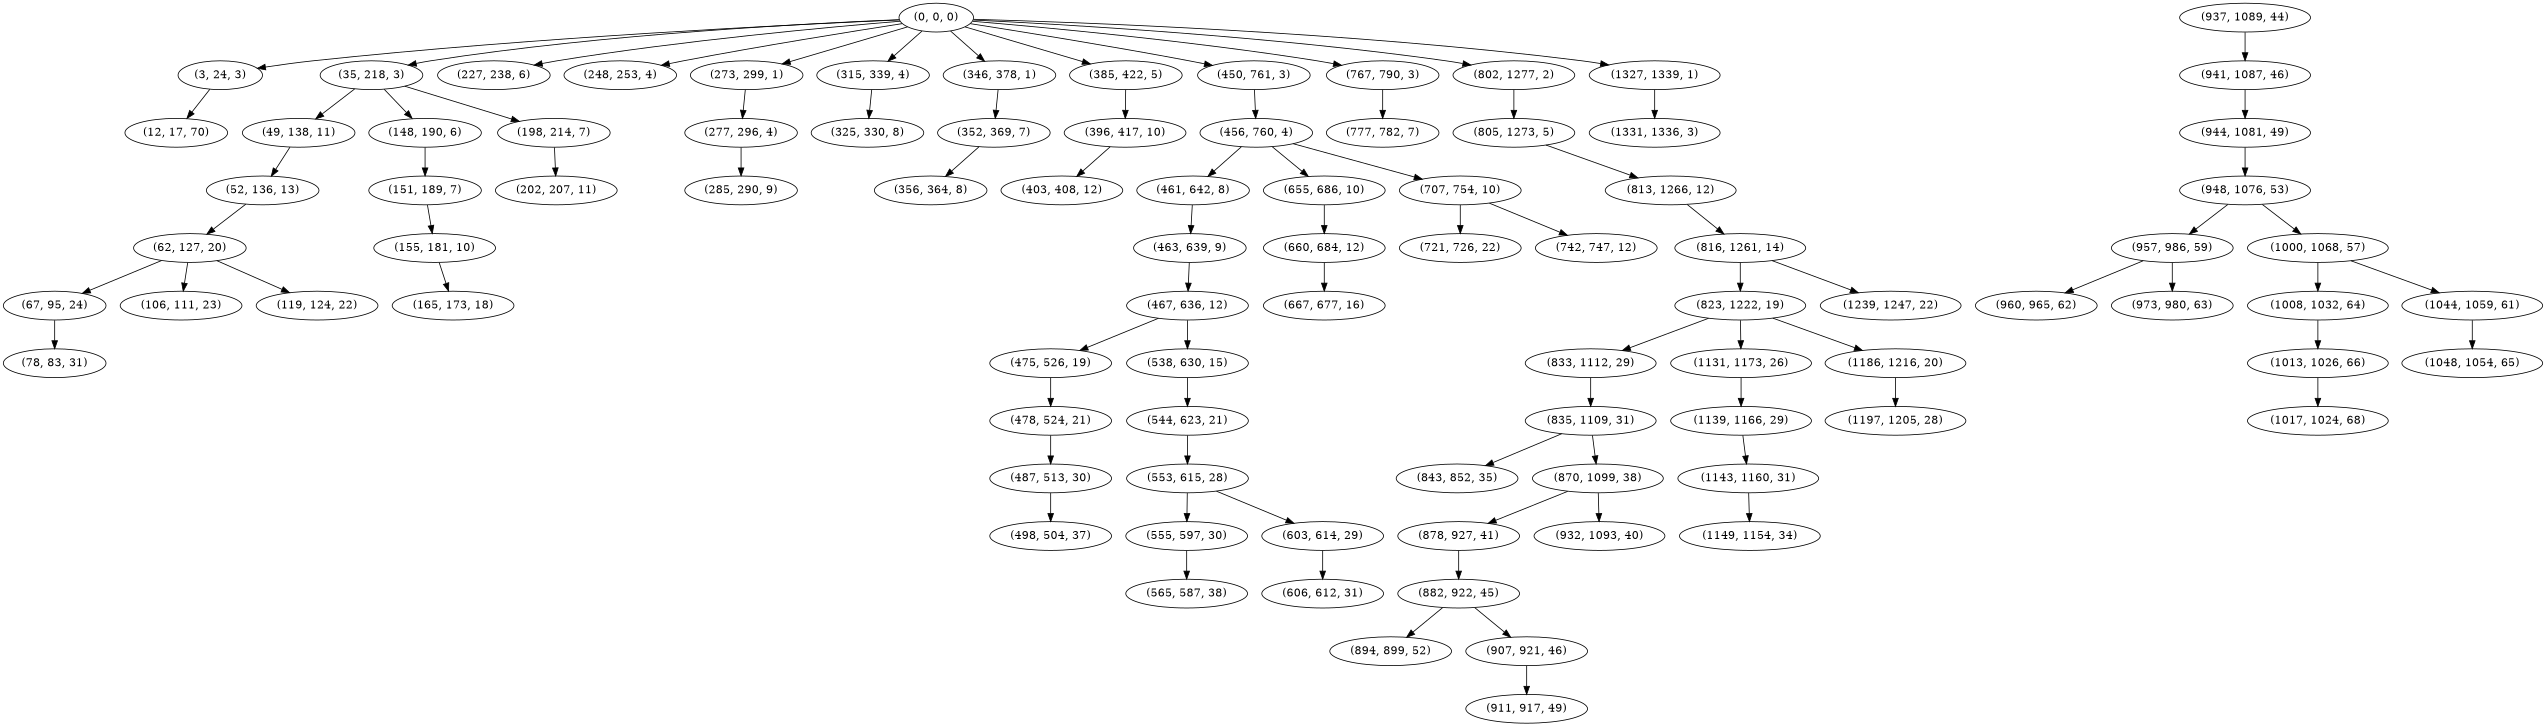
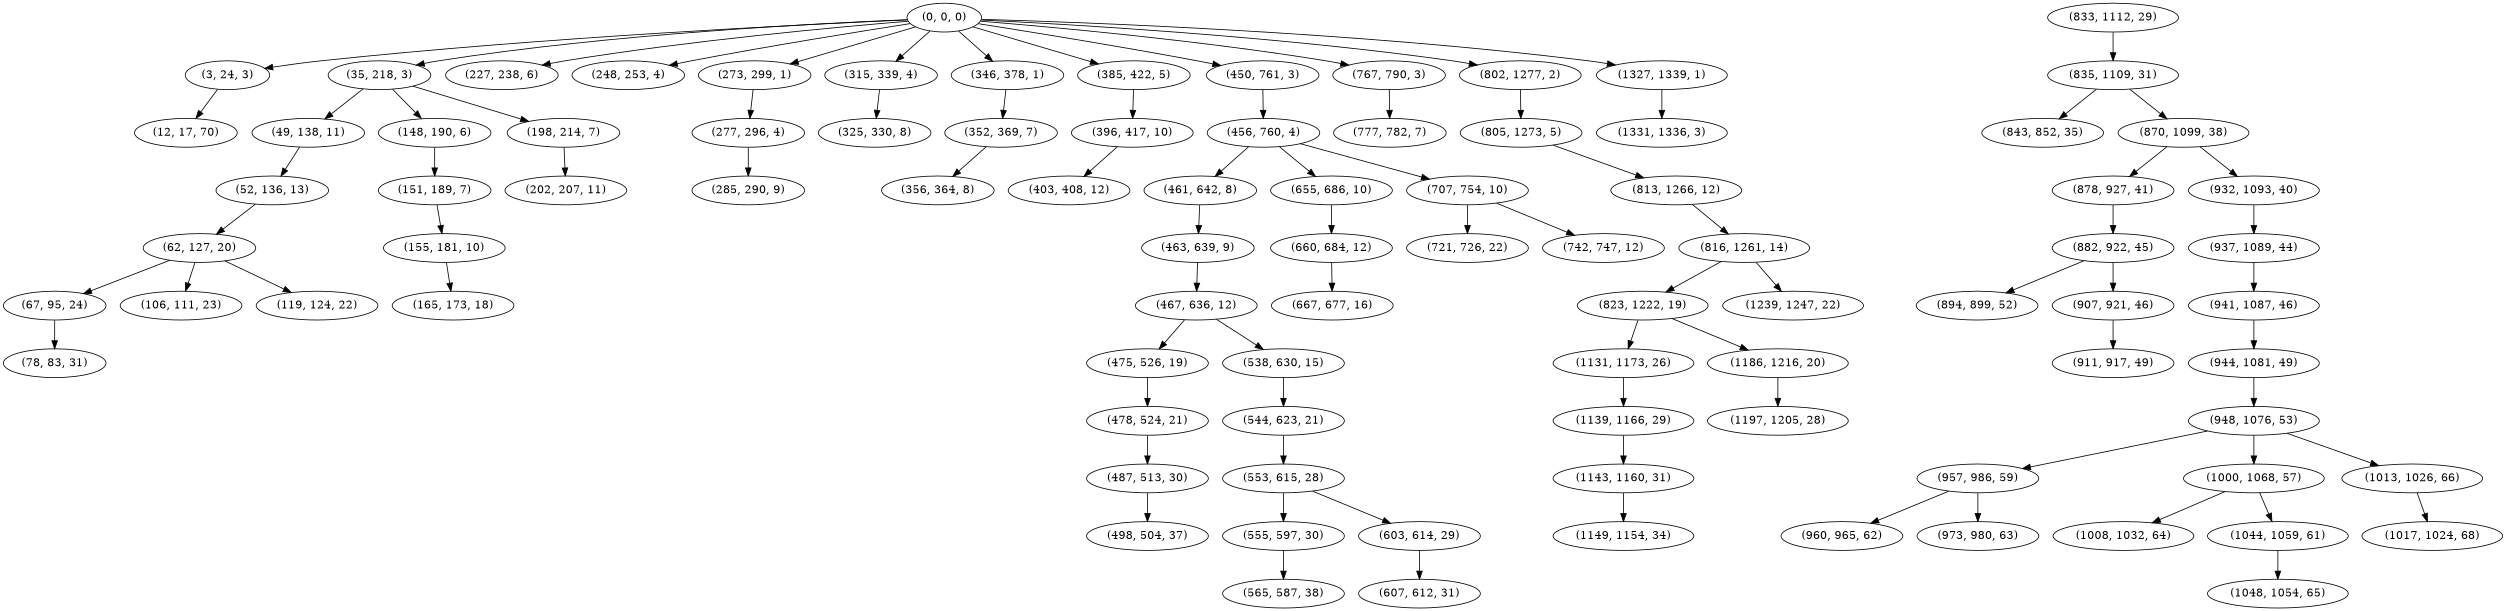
  digraph {
    "(0, 0, 0)"
    "(3, 24, 3)"
    "(35, 218, 3)"
    "(227, 238, 6)"
    "(248, 253, 4)"
    "(273, 299, 1)"
    "(315, 339, 4)"
    "(346, 378, 1)"
    "(385, 422, 5)"
    "(450, 761, 3)"
    "(767, 790, 3)"
    "(802, 1277, 2)"
    "(1327, 1339, 1)"
    n14 [label="(12, 17, 70)"]
    "(49, 138, 11)"
    "(148, 190, 6)"
    "(198, 214, 7)"
    "(277, 296, 4)"
    "(325, 330, 8)"
    "(352, 369, 7)"
    "(396, 417, 10)"
    "(456, 760, 4)"
    "(777, 782, 7)"
    "(805, 1273, 5)"
    "(1331, 1336, 3)"
    "(52, 136, 13)"
    "(151, 189, 7)"
    "(202, 207, 11)"
    "(62, 127, 20)"
    "(67, 95, 24)"
    "(106, 111, 23)"
    "(119, 124, 22)"
    "(78, 83, 31)"
    "(155, 181, 10)"
    "(165, 173, 18)"
    "(285, 290, 9)"
    "(356, 364, 8)"
    "(403, 408, 12)"
    "(461, 642, 8)"
    "(655, 686, 10)"
    "(707, 754, 10)"
    "(463, 639, 9)"
    "(660, 684, 12)"
    "(721, 726, 22)"
    "(742, 747, 12)"
    "(467, 636, 12)"
    "(475, 526, 19)"
    "(538, 630, 15)"
    "(478, 524, 21)"
    "(544, 623, 21)"
    "(487, 513, 30)"
    "(498, 504, 37)"
    "(553, 615, 28)"
    "(555, 597, 30)"
    "(603, 614, 29)"
    "(565, 587, 38)"
-   "(607, 612, 31)" [label="(606, 612, 31)"]
+   "(607, 612, 31)"
    "(667, 677, 16)"
    "(813, 1266, 12)"
    "(816, 1261, 14)"
    "(823, 1222, 19)"
    "(1239, 1247, 22)"
    "(833, 1112, 29)"
    "(1131, 1173, 26)"
    "(1186, 1216, 20)"
    "(835, 1109, 31)"
    "(1139, 1166, 29)"
    "(1197, 1205, 28)"
    "(843, 852, 35)"
    "(870, 1099, 38)"
    "(878, 927, 41)"
    "(932, 1093, 40)"
    "(882, 922, 45)"
    "(937, 1089, 44)"
    "(894, 899, 52)"
    "(907, 921, 46)"
    "(911, 917, 49)"
    "(941, 1087, 46)"
    "(944, 1081, 49)"
    "(948, 1076, 53)"
    "(957, 986, 59)"
    "(1000, 1068, 57)"
    "(960, 965, 62)"
    "(973, 980, 63)"
    "(1008, 1032, 64)"
    "(1044, 1059, 61)"
    "(1013, 1026, 66)"
    "(1048, 1054, 65)"
    "(1017, 1024, 68)"
    "(1143, 1160, 31)"
    "(1149, 1154, 34)"
    "(0, 0, 0)" -> "(3, 24, 3)"
    "(0, 0, 0)" -> "(35, 218, 3)"
    "(0, 0, 0)" -> "(227, 238, 6)"
    "(0, 0, 0)" -> "(248, 253, 4)"
    "(0, 0, 0)" -> "(273, 299, 1)"
    "(0, 0, 0)" -> "(315, 339, 4)"
    "(0, 0, 0)" -> "(346, 378, 1)"
    "(0, 0, 0)" -> "(385, 422, 5)"
    "(0, 0, 0)" -> "(450, 761, 3)"
    "(0, 0, 0)" -> "(767, 790, 3)"
    "(0, 0, 0)" -> "(802, 1277, 2)"
    "(0, 0, 0)" -> "(1327, 1339, 1)"
    "(3, 24, 3)" -> n14
    "(35, 218, 3)" -> "(49, 138, 11)"
    "(35, 218, 3)" -> "(148, 190, 6)"
    "(35, 218, 3)" -> "(198, 214, 7)"
    "(273, 299, 1)" -> "(277, 296, 4)"
    "(315, 339, 4)" -> "(325, 330, 8)"
    "(346, 378, 1)" -> "(352, 369, 7)"
    "(385, 422, 5)" -> "(396, 417, 10)"
    "(450, 761, 3)" -> "(456, 760, 4)"
    "(767, 790, 3)" -> "(777, 782, 7)"
    "(802, 1277, 2)" -> "(805, 1273, 5)"
    "(1327, 1339, 1)" -> "(1331, 1336, 3)"
    "(49, 138, 11)" -> "(52, 136, 13)"
    "(148, 190, 6)" -> "(151, 189, 7)"
    "(198, 214, 7)" -> "(202, 207, 11)"
    "(277, 296, 4)" -> "(285, 290, 9)"
    "(352, 369, 7)" -> "(356, 364, 8)"
    "(396, 417, 10)" -> "(403, 408, 12)"
    "(456, 760, 4)" -> "(461, 642, 8)"
    "(456, 760, 4)" -> "(655, 686, 10)"
    "(456, 760, 4)" -> "(707, 754, 10)"
    "(805, 1273, 5)" -> "(813, 1266, 12)"
    "(52, 136, 13)" -> "(62, 127, 20)"
    "(151, 189, 7)" -> "(155, 181, 10)"
    "(62, 127, 20)" -> "(67, 95, 24)"
    "(62, 127, 20)" -> "(106, 111, 23)"
    "(62, 127, 20)" -> "(119, 124, 22)"
    "(67, 95, 24)" -> "(78, 83, 31)"
    "(155, 181, 10)" -> "(165, 173, 18)"
    "(461, 642, 8)" -> "(463, 639, 9)"
    "(655, 686, 10)" -> "(660, 684, 12)"
    "(707, 754, 10)" -> "(721, 726, 22)"
    "(707, 754, 10)" -> "(742, 747, 12)"
    "(463, 639, 9)" -> "(467, 636, 12)"
    "(660, 684, 12)" -> "(667, 677, 16)"
    "(467, 636, 12)" -> "(475, 526, 19)"
    "(467, 636, 12)" -> "(538, 630, 15)"
    "(475, 526, 19)" -> "(478, 524, 21)"
    "(538, 630, 15)" -> "(544, 623, 21)"
    "(478, 524, 21)" -> "(487, 513, 30)"
    "(544, 623, 21)" -> "(553, 615, 28)"
    "(487, 513, 30)" -> "(498, 504, 37)"
    "(553, 615, 28)" -> "(555, 597, 30)"
    "(553, 615, 28)" -> "(603, 614, 29)"
    "(555, 597, 30)" -> "(565, 587, 38)"
    "(603, 614, 29)" -> "(607, 612, 31)"
    "(813, 1266, 12)" -> "(816, 1261, 14)"
    "(816, 1261, 14)" -> "(823, 1222, 19)"
    "(816, 1261, 14)" -> "(1239, 1247, 22)"
-   "(823, 1222, 19)" -> "(833, 1112, 29)"
    "(823, 1222, 19)" -> "(1131, 1173, 26)"
    "(823, 1222, 19)" -> "(1186, 1216, 20)"
    "(833, 1112, 29)" -> "(835, 1109, 31)"
    "(1131, 1173, 26)" -> "(1139, 1166, 29)"
    "(1186, 1216, 20)" -> "(1197, 1205, 28)"
    "(835, 1109, 31)" -> "(843, 852, 35)"
    "(835, 1109, 31)" -> "(870, 1099, 38)"
    "(1139, 1166, 29)" -> "(1143, 1160, 31)"
    "(870, 1099, 38)" -> "(878, 927, 41)"
    "(870, 1099, 38)" -> "(932, 1093, 40)"
    "(878, 927, 41)" -> "(882, 922, 45)"
+   "(932, 1093, 40)" -> "(937, 1089, 44)"
    "(882, 922, 45)" -> "(894, 899, 52)"
    "(882, 922, 45)" -> "(907, 921, 46)"
    "(937, 1089, 44)" -> "(941, 1087, 46)"
    "(907, 921, 46)" -> "(911, 917, 49)"
    "(941, 1087, 46)" -> "(944, 1081, 49)"
    "(944, 1081, 49)" -> "(948, 1076, 53)"
    "(948, 1076, 53)" -> "(957, 986, 59)"
    "(948, 1076, 53)" -> "(1000, 1068, 57)"
    "(957, 986, 59)" -> "(960, 965, 62)"
    "(957, 986, 59)" -> "(973, 980, 63)"
    "(1000, 1068, 57)" -> "(1008, 1032, 64)"
    "(1000, 1068, 57)" -> "(1044, 1059, 61)"
-   "(1008, 1032, 64)" -> "(1013, 1026, 66)"
+   "(948, 1076, 53)" -> "(1013, 1026, 66)"
    "(1044, 1059, 61)" -> "(1048, 1054, 65)"
    "(1013, 1026, 66)" -> "(1017, 1024, 68)"
    "(1143, 1160, 31)" -> "(1149, 1154, 34)"
  }
